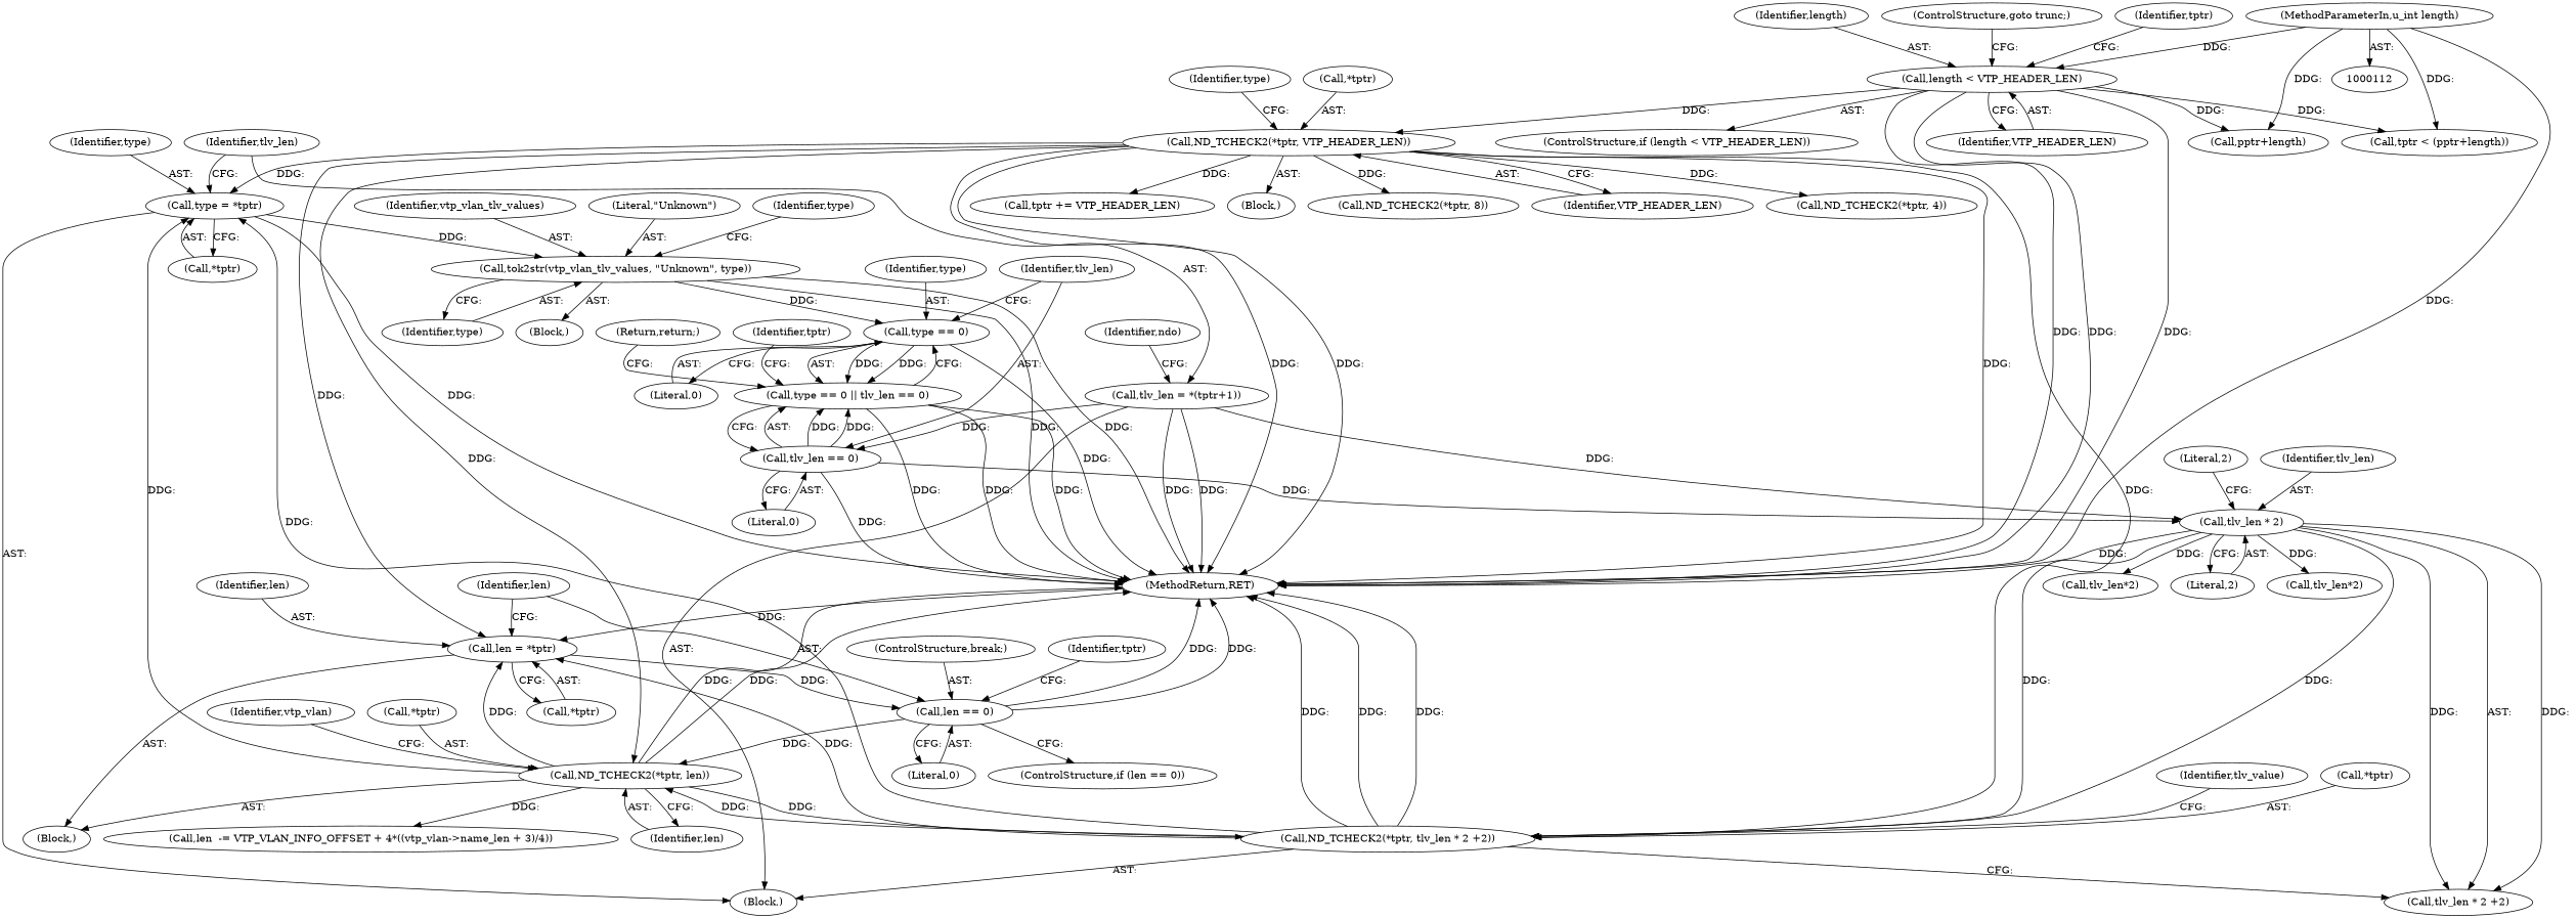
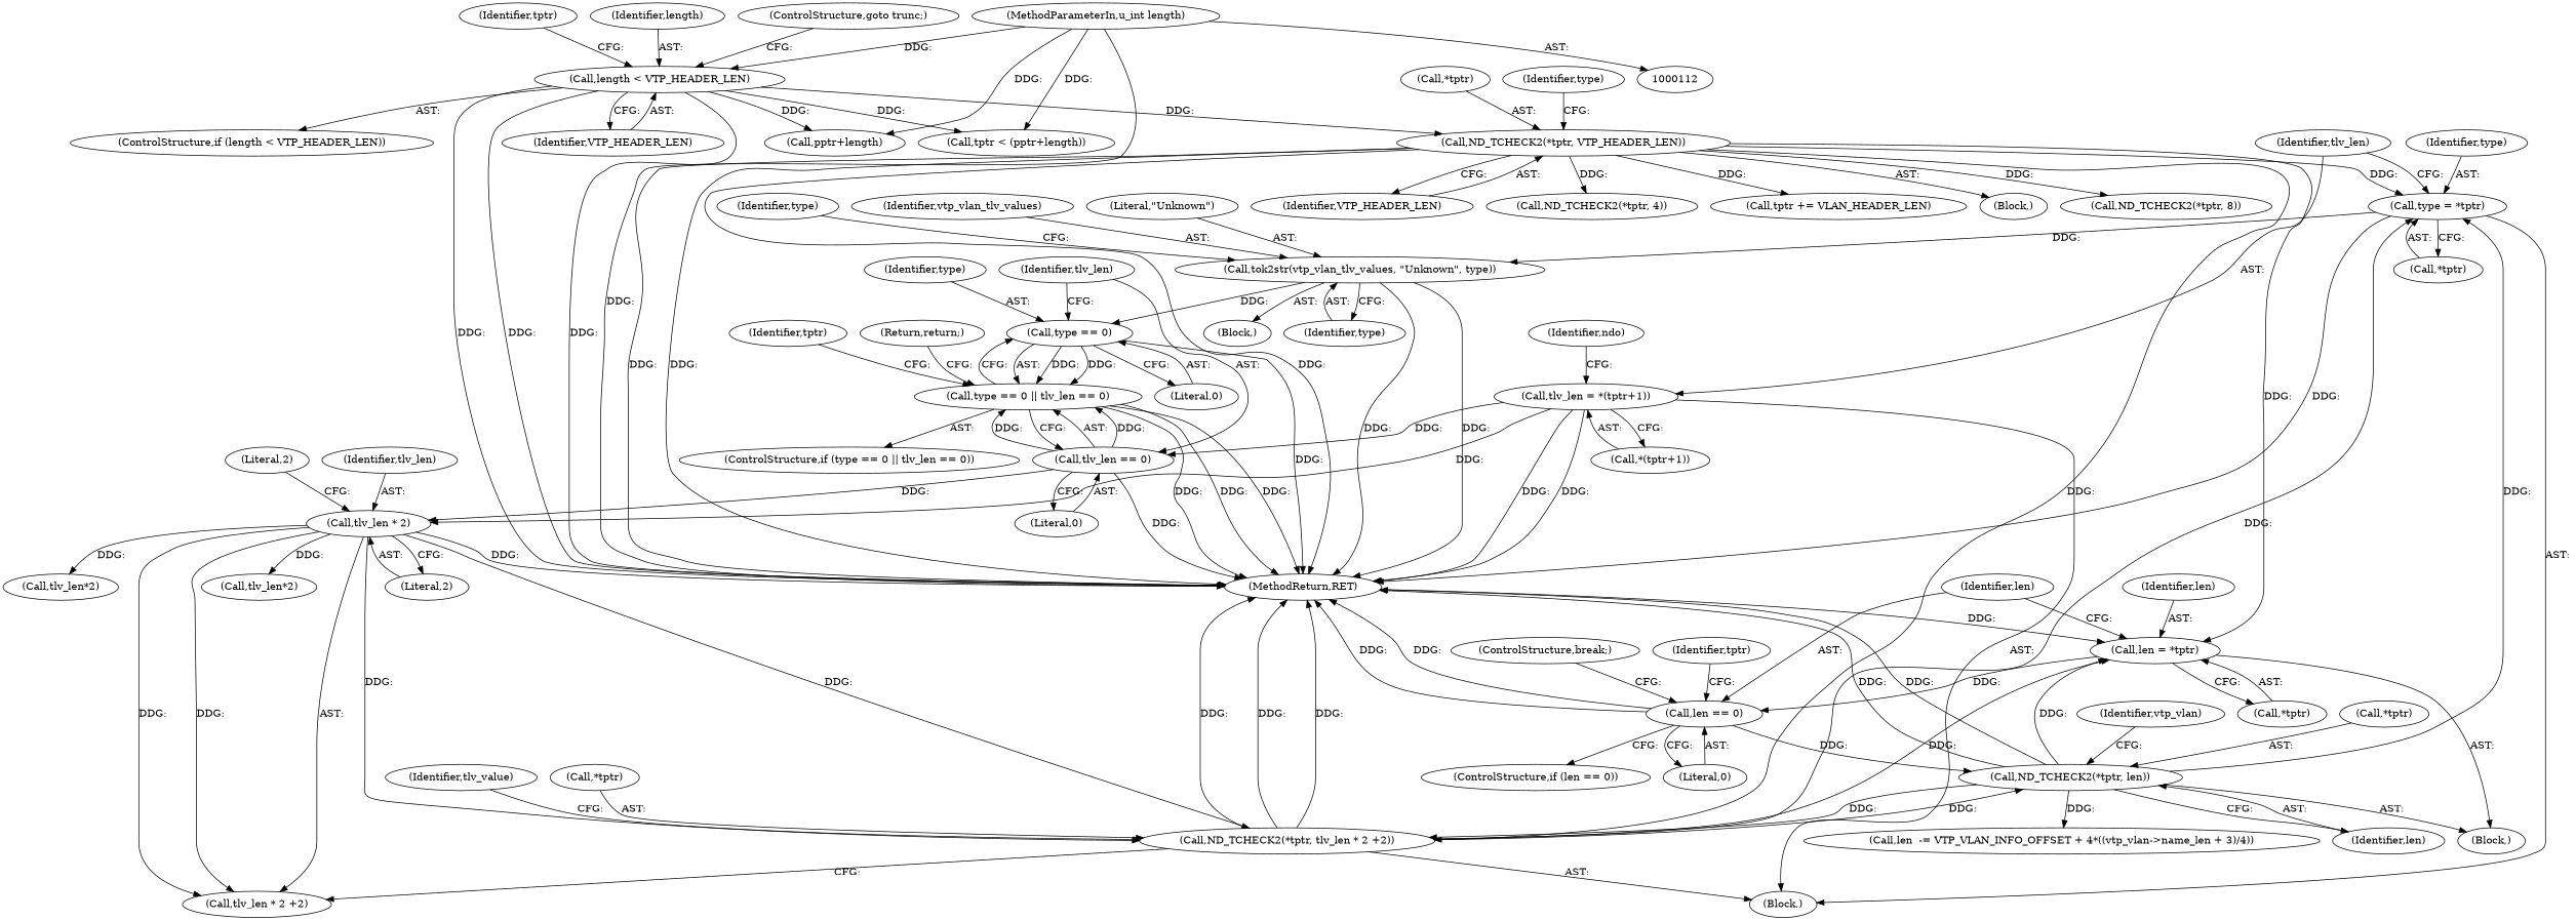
  digraph {
    n1 [label="(Call,type = *tptr)"]
    n2 [label="(Call,tok2str(vtp_vlan_tlv_values, \"Unknown\", type))"]
    n3 [label="(Block,)"]
    n4 [label="(Call,*tptr)"]
    n5 [label="(MethodReturn,RET)"]
    n6 [label="(Call,type == 0)"]
    n7 [label="(Identifier,type)"]
    n8 [label="(Block,)"]
    n9 [label="(Call,len = *tptr)"]
    n10 [label="(Call,ND_TCHECK2(*tptr, len))"]
    n11 [label="(Call,ND_TCHECK2(*tptr, tlv_len * 2 +2))"]
    n12 [label="(Block,)"]
    n13 [label="(Identifier,len)"]
    n14 [label="(Call,len  -= VTP_VLAN_INFO_OFFSET + 4*((vtp_vlan->name_len + 3)/4))"]
    n15 [label="(Call,tlv_len * 2 +2)"]
    n16 [label="(Call,len == 0)"]
    n17 [label="(Call,*tptr)"]
    n18 [label="(Call,ND_TCHECK2(*tptr, VTP_HEADER_LEN))"]
-   n19 [label="(Call,tptr += VTP_HEADER_LEN)"]
+   n19 [label="(Call,tptr += VLAN_HEADER_LEN)"]
    n20 [label="(Block,)"]
    n21 [label="(Call,ND_TCHECK2(*tptr, 8))"]
    n22 [label="(Identifier,VTP_HEADER_LEN)"]
    n23 [label="(Call,ND_TCHECK2(*tptr, 4))"]
    n24 [label="(Call,length < VTP_HEADER_LEN)"]
    n25 [label="(ControlStructure,if (length < VTP_HEADER_LEN))"]
    n26 [label="(Call,tptr < (pptr+length))"]
    n27 [label="(Identifier,VTP_HEADER_LEN)"]
    n28 [label="(Call,pptr+length)"]
    n29 [label="(MethodParameterIn,u_int length)"]
    1000112
    n31 [label="(Call,tlv_len * 2)"]
    n32 [label="(Call,tlv_len*2)"]
    n33 [label="(Literal,2)"]
    n34 [label="(Call,tlv_len*2)"]
    n35 [label="(Call,tlv_len == 0)"]
    n36 [label="(Call,type == 0 || tlv_len == 0)"]
    n37 [label="(Literal,0)"]
+   n38 [label="(ControlStructure,if (type == 0 || tlv_len == 0))"]
    n39 [label="(Call,tlv_len = *(tptr+1))"]
+   n40 [label="(Call,*(tptr+1))"]
    n41 [label="(Literal,0)"]
    n42 [label="(ControlStructure,if (len == 0))"]
    n43 [label="(Literal,0)"]
    n44 [label="(Identifier,type)"]
    n45 [label="(Identifier,type)"]
    n46 [label="(Identifier,length)"]
    n47 [label="(Identifier,vtp_vlan_tlv_values)"]
    n48 [label="(Literal,2)"]
    n49 [label="(Identifier,tlv_len)"]
    n50 [label="(Identifier,type)"]
    n51 [label="(Identifier,vtp_vlan)"]
    n52 [label="(ControlStructure,break;)"]
    n53 [label="(Identifier,tptr)"]
    n54 [label="(Identifier,len)"]
    n55 [label="(Return,return;)"]
    n56 [label="(Identifier,tlv_len)"]
    n57 [label="(Identifier,tptr)"]
    n58 [label="(Identifier,ndo)"]
    n59 [label="(Literal,\"Unknown\")"]
    n60 [label="(Identifier,tlv_len)"]
    n61 [label="(Identifier,tlv_value)"]
    n62 [label="(Call,*tptr)"]
    n63 [label="(ControlStructure,goto trunc;)"]
    n64 [label="(Identifier,type)"]
    n65 [label="(Call,*tptr)"]
    n66 [label="(Call,*tptr)"]
    n67 [label="(Identifier,len)"]
    n68 [label="(Identifier,tptr)"]
    n1 -> n2 [label="DDG: "]
    n1 -> n3 [label="AST: "]
    n1 -> n4 [label="CFG: "]
    n1 -> n5 [label="DDG: "]
    n2 -> n5 [label="DDG: "]
    n2 -> n5 [label="DDG: "]
    n2 -> n6 [label="DDG: "]
    n2 -> n7 [label="CFG: "]
    n2 -> n8 [label="AST: "]
    n4 -> n1 [label="AST: "]
    n5 -> n9 [label="DDG: "]
    n6 -> n5 [label="DDG: "]
    n6 -> n36 [label="AST: "]
    n6 -> n36 [label="DDG: "]
    n6 -> n36 [label="DDG: "]
    n6 -> n43 [label="CFG: "]
    n7 -> n2 [label="AST: "]
    n9 -> n12 [label="AST: "]
    n9 -> n16 [label="DDG: "]
    n9 -> n17 [label="CFG: "]
    n10 -> n1 [label="DDG: "]
    n10 -> n5 [label="DDG: "]
    n10 -> n5 [label="DDG: "]
    n10 -> n9 [label="DDG: "]
    n10 -> n11 [label="DDG: "]
    n10 -> n12 [label="AST: "]
    n10 -> n13 [label="CFG: "]
    n10 -> n14 [label="DDG: "]
    n11 -> n1 [label="DDG: "]
    n11 -> n3 [label="AST: "]
    n11 -> n5 [label="DDG: "]
    n11 -> n5 [label="DDG: "]
    n11 -> n5 [label="DDG: "]
    n11 -> n9 [label="DDG: "]
    n11 -> n10 [label="DDG: "]
    n11 -> n15 [label="CFG: "]
    n13 -> n10 [label="AST: "]
    n16 -> n5 [label="DDG: "]
    n16 -> n5 [label="DDG: "]
    n16 -> n10 [label="DDG: "]
    n16 -> n41 [label="CFG: "]
    n16 -> n42 [label="CFG: "]
    n17 -> n9 [label="AST: "]
    n18 -> n1 [label="DDG: "]
    n18 -> n5 [label="DDG: "]
    n18 -> n5 [label="DDG: "]
    n18 -> n5 [label="DDG: "]
    n18 -> n9 [label="DDG: "]
-   n18 -> n10 [label="DDG: "]
    n18 -> n11 [label="DDG: "]
    n18 -> n19 [label="DDG: "]
    n18 -> n20 [label="AST: "]
    n18 -> n21 [label="DDG: "]
    n18 -> n22 [label="CFG: "]
    n18 -> n23 [label="DDG: "]
    n22 -> n18 [label="AST: "]
    n24 -> n5 [label="DDG: "]
    n24 -> n5 [label="DDG: "]
    n24 -> n5 [label="DDG: "]
    n24 -> n18 [label="DDG: "]
    n24 -> n25 [label="AST: "]
    n24 -> n26 [label="DDG: "]
    n24 -> n27 [label="CFG: "]
    n24 -> n28 [label="DDG: "]
    n27 -> n24 [label="AST: "]
    n29 -> n5 [label="DDG: "]
    n29 -> n24 [label="DDG: "]
    n29 -> n26 [label="DDG: "]
    n29 -> n28 [label="DDG: "]
    n29 -> 1000112 [label="AST: "]
    n31 -> n5 [label="DDG: "]
    n31 -> n11 [label="DDG: "]
    n31 -> n11 [label="DDG: "]
    n31 -> n15 [label="AST: "]
    n31 -> n15 [label="DDG: "]
    n31 -> n15 [label="DDG: "]
    n31 -> n32 [label="DDG: "]
    n31 -> n33 [label="CFG: "]
    n31 -> n34 [label="DDG: "]
    n33 -> n31 [label="AST: "]
    n35 -> n5 [label="DDG: "]
    n35 -> n31 [label="DDG: "]
    n35 -> n36 [label="AST: "]
    n35 -> n36 [label="DDG: "]
    n35 -> n36 [label="DDG: "]
    n35 -> n37 [label="CFG: "]
    n36 -> n5 [label="DDG: "]
    n36 -> n5 [label="DDG: "]
    n36 -> n5 [label="DDG: "]
    n36 -> n6 [label="CFG: "]
    n36 -> n35 [label="CFG: "]
+   n36 -> n38 [label="AST: "]
    n37 -> n35 [label="AST: "]
    n39 -> n3 [label="AST: "]
    n39 -> n5 [label="DDG: "]
    n39 -> n5 [label="DDG: "]
    n39 -> n31 [label="DDG: "]
    n39 -> n35 [label="DDG: "]
+   n39 -> n40 [label="CFG: "]
+   n40 -> n39 [label="AST: "]
    n41 -> n16 [label="AST: "]
    n43 -> n6 [label="AST: "]
    n44 -> n18 [label="CFG: "]
    n45 -> n2 [label="CFG: "]
    n46 -> n24 [label="AST: "]
    n47 -> n2 [label="AST: "]
    n48 -> n31 [label="CFG: "]
    n49 -> n31 [label="AST: "]
    n50 -> n1 [label="AST: "]
    n51 -> n10 [label="CFG: "]
-   n52 -> n16 [label="AST: "]
+   n52 -> n16 [label="CFG: "]
    n53 -> n16 [label="CFG: "]
    n54 -> n9 [label="AST: "]
    n55 -> n36 [label="CFG: "]
    n56 -> n6 [label="CFG: "]
    n56 -> n35 [label="AST: "]
    n57 -> n36 [label="CFG: "]
    n58 -> n39 [label="CFG: "]
    n59 -> n2 [label="AST: "]
    n60 -> n1 [label="CFG: "]
    n60 -> n39 [label="AST: "]
    n61 -> n11 [label="CFG: "]
    n62 -> n18 [label="AST: "]
    n63 -> n24 [label="CFG: "]
    n64 -> n6 [label="AST: "]
    n65 -> n10 [label="AST: "]
    n66 -> n11 [label="AST: "]
    n67 -> n9 [label="CFG: "]
    n67 -> n16 [label="AST: "]
    n68 -> n24 [label="CFG: "]
  }
